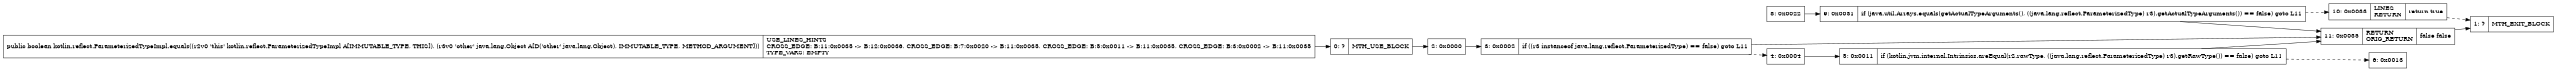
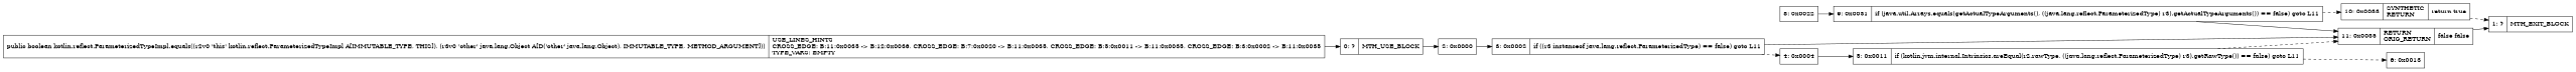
  digraph {
    rankdir=LR
    node [shape=record]
    n1 [label="{0\:\ ?|MTH_USE_BLOCK\l}"]
    n2 [label="{2\:\ 0x0000}"]
    n3 [label="{3\:\ 0x0002|if ((r3 instanceof java.lang.reflect.ParameterizedType) == false) goto L11\l}"]
    n4 [label="{4\:\ 0x0004}"]
    n5 [label="{11\:\ 0x0035|RETURN\lORIG_RETURN\l|false false\l}"]
    n6 [label="{5\:\ 0x0011|if (kotlin.jvm.internal.Intrinsics.areEqual(r2.rawType, ((java.lang.reflect.ParameterizedType) r3).getRawType()) == false) goto L11\l}"]
    n7 [label="{1\:\ ?|MTH_EXIT_BLOCK\l}"]
    n8 [label="{6\:\ 0x0013}"]
    n9 [label="{8\:\ 0x0022}"]
    n10 [label="{9\:\ 0x0031|if (java.util.Arrays.equals(getActualTypeArguments(), ((java.lang.reflect.ParameterizedType) r3).getActualTypeArguments()) == false) goto L11\l}"]
-   n11 [label="{10\:\ 0x0033|LINES\lRETURN\l|return true\l}"]
+   n11 [label="{10\:\ 0x0033|SYNTHETIC\lRETURN\l|return true\l}"]
    n12 [label="{public boolean kotlin.reflect.ParameterizedTypeImpl.equals((r2v0 'this' kotlin.reflect.ParameterizedTypeImpl A[IMMUTABLE_TYPE, THIS]), (r3v0 'other' java.lang.Object A[D('other' java.lang.Object), IMMUTABLE_TYPE, METHOD_ARGUMENT]))  | USE_LINES_HINTS\lCROSS_EDGE: B:11:0x0035 \-\> B:12:0x0036, CROSS_EDGE: B:7:0x0020 \-\> B:11:0x0035, CROSS_EDGE: B:5:0x0011 \-\> B:11:0x0035, CROSS_EDGE: B:3:0x0002 \-\> B:11:0x0035\lTYPE_VARS: EMPTY\l}"]
    n1 -> n2
    n2 -> n3
    n3 -> n4 [style=dashed]
    n3 -> n5
    n4 -> n6
    n5 -> n7
-   n6 -> n5
+   n6 -> n5 [style=dashed]
    n6 -> n8 [style=dashed]
    n9 -> n10
    n10 -> n5
    n10 -> n11 [style=dashed]
    n11 -> n7 [style=dashed]
    n12 -> n1
  }
